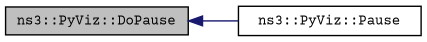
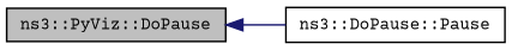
  digraph {
    rankdir=LR
    fontname="Courier Prime"
    node [color=black fontname="Courier Prime" fontsize=10 shape=record style=filled]
    n1 [fillcolor=grey75 fontcolor=black height=0.2 label="ns3::PyViz::DoPause" width=0.4]
-   n2 [fillcolor=white height=0.2 label="ns3::PyViz::Pause" width=0.4]
+   n2 [fillcolor=white height=0.2 label="ns3::DoPause::Pause" width=0.4]
    n1 -> n2 [color=midnightblue dir=back fontname="Courier Prime" fontsize=10 labelfontname=Helvetica labelfontsize=10 style=solid]
  }
